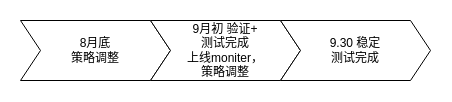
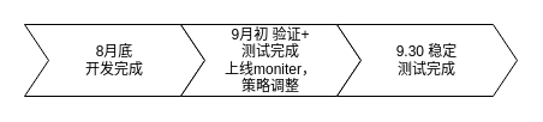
  <mxCell id="0" />
  <mxCell id="1" parent="0" />
- <mxCell id="2" value="8月底&lt;br&gt;策略调整" style="shape=step;perimeter=stepPerimeter;whiteSpace=wrap;html=1;fixedSize=1;" parent="1" vertex="1"><mxGeometry x="20" y="20" width="150" height="60" as="geometry" /></mxCell>
+ <mxCell id="2" value="8月底&lt;br&gt;开发完成" style="shape=step;perimeter=stepPerimeter;whiteSpace=wrap;html=1;fixedSize=1;" parent="1" vertex="1"><mxGeometry x="20" y="20" width="150" height="60" as="geometry" /></mxCell>
  <mxCell id="3" value="9月初 验证+&lt;br&gt;测试完成&lt;br&gt;上线moniter，&lt;br&gt;策略调整" style="shape=step;perimeter=stepPerimeter;whiteSpace=wrap;html=1;fixedSize=1;" parent="1" vertex="1"><mxGeometry x="150" y="20" width="150" height="60" as="geometry" /></mxCell>
  <mxCell id="4" value="9.30 稳定&lt;br&gt;测试完成" style="shape=step;perimeter=stepPerimeter;whiteSpace=wrap;html=1;fixedSize=1;" parent="1" vertex="1"><mxGeometry x="280" y="20" width="150" height="60" as="geometry" /></mxCell>
